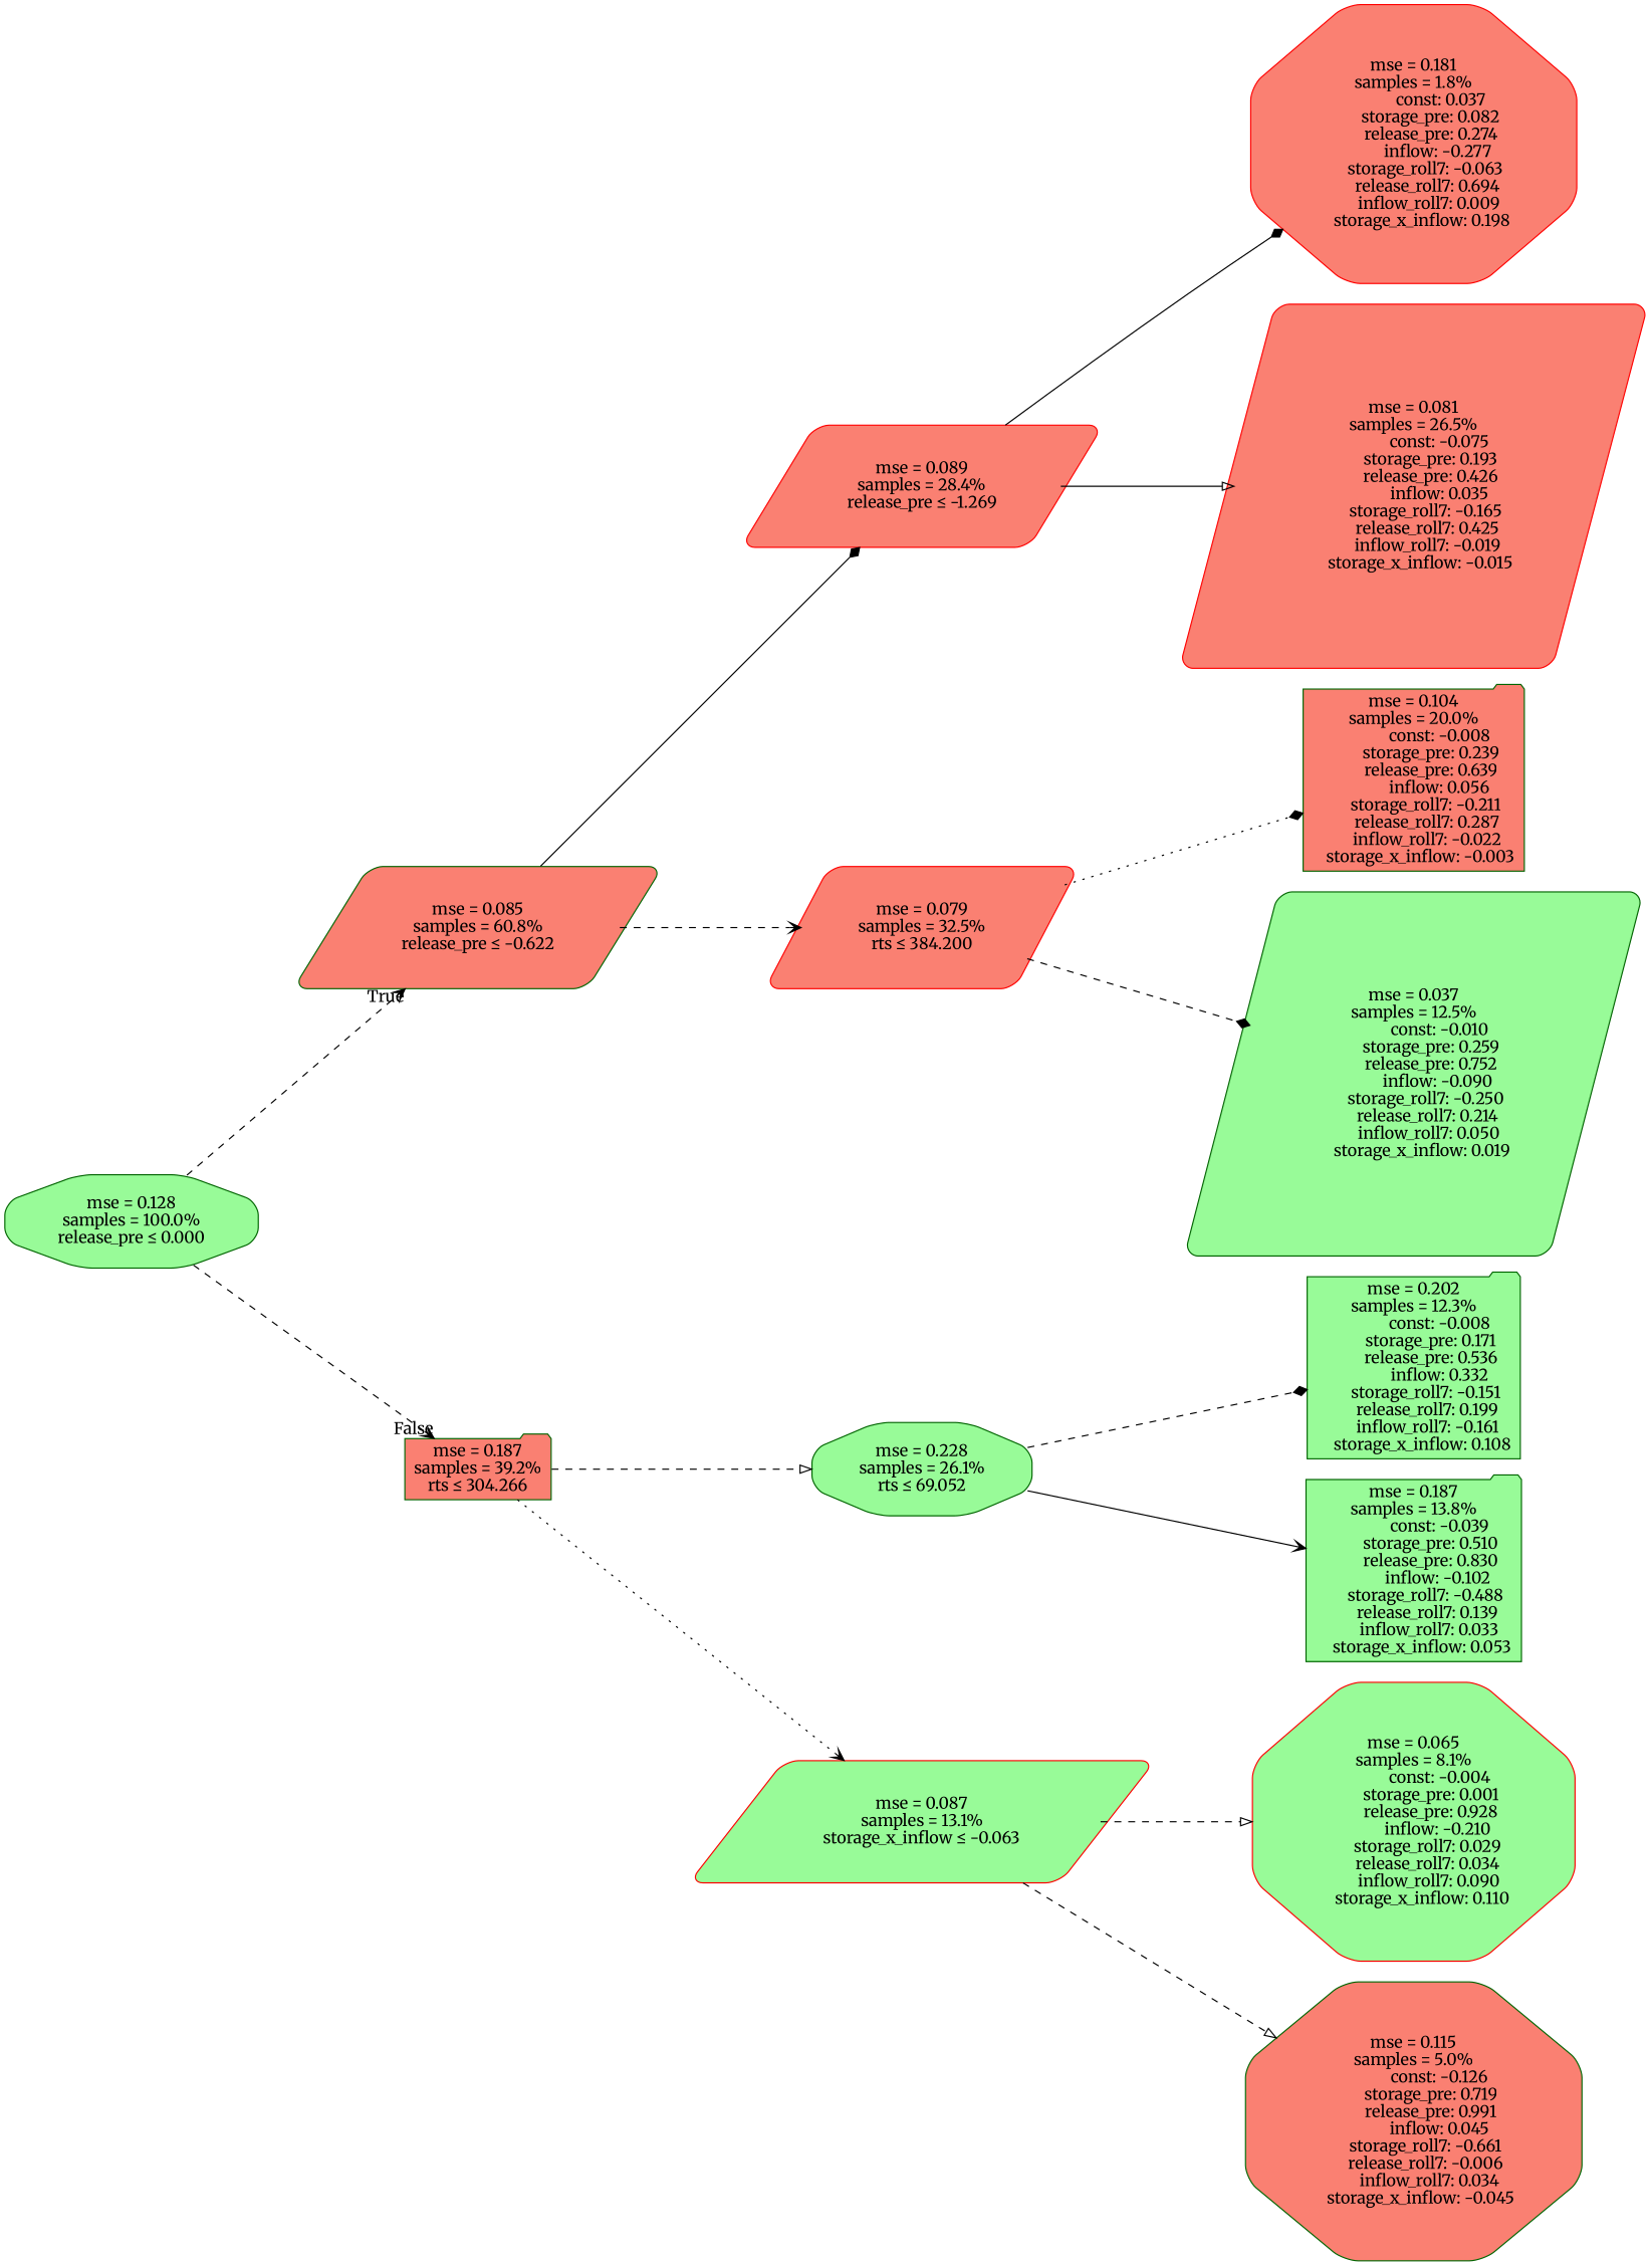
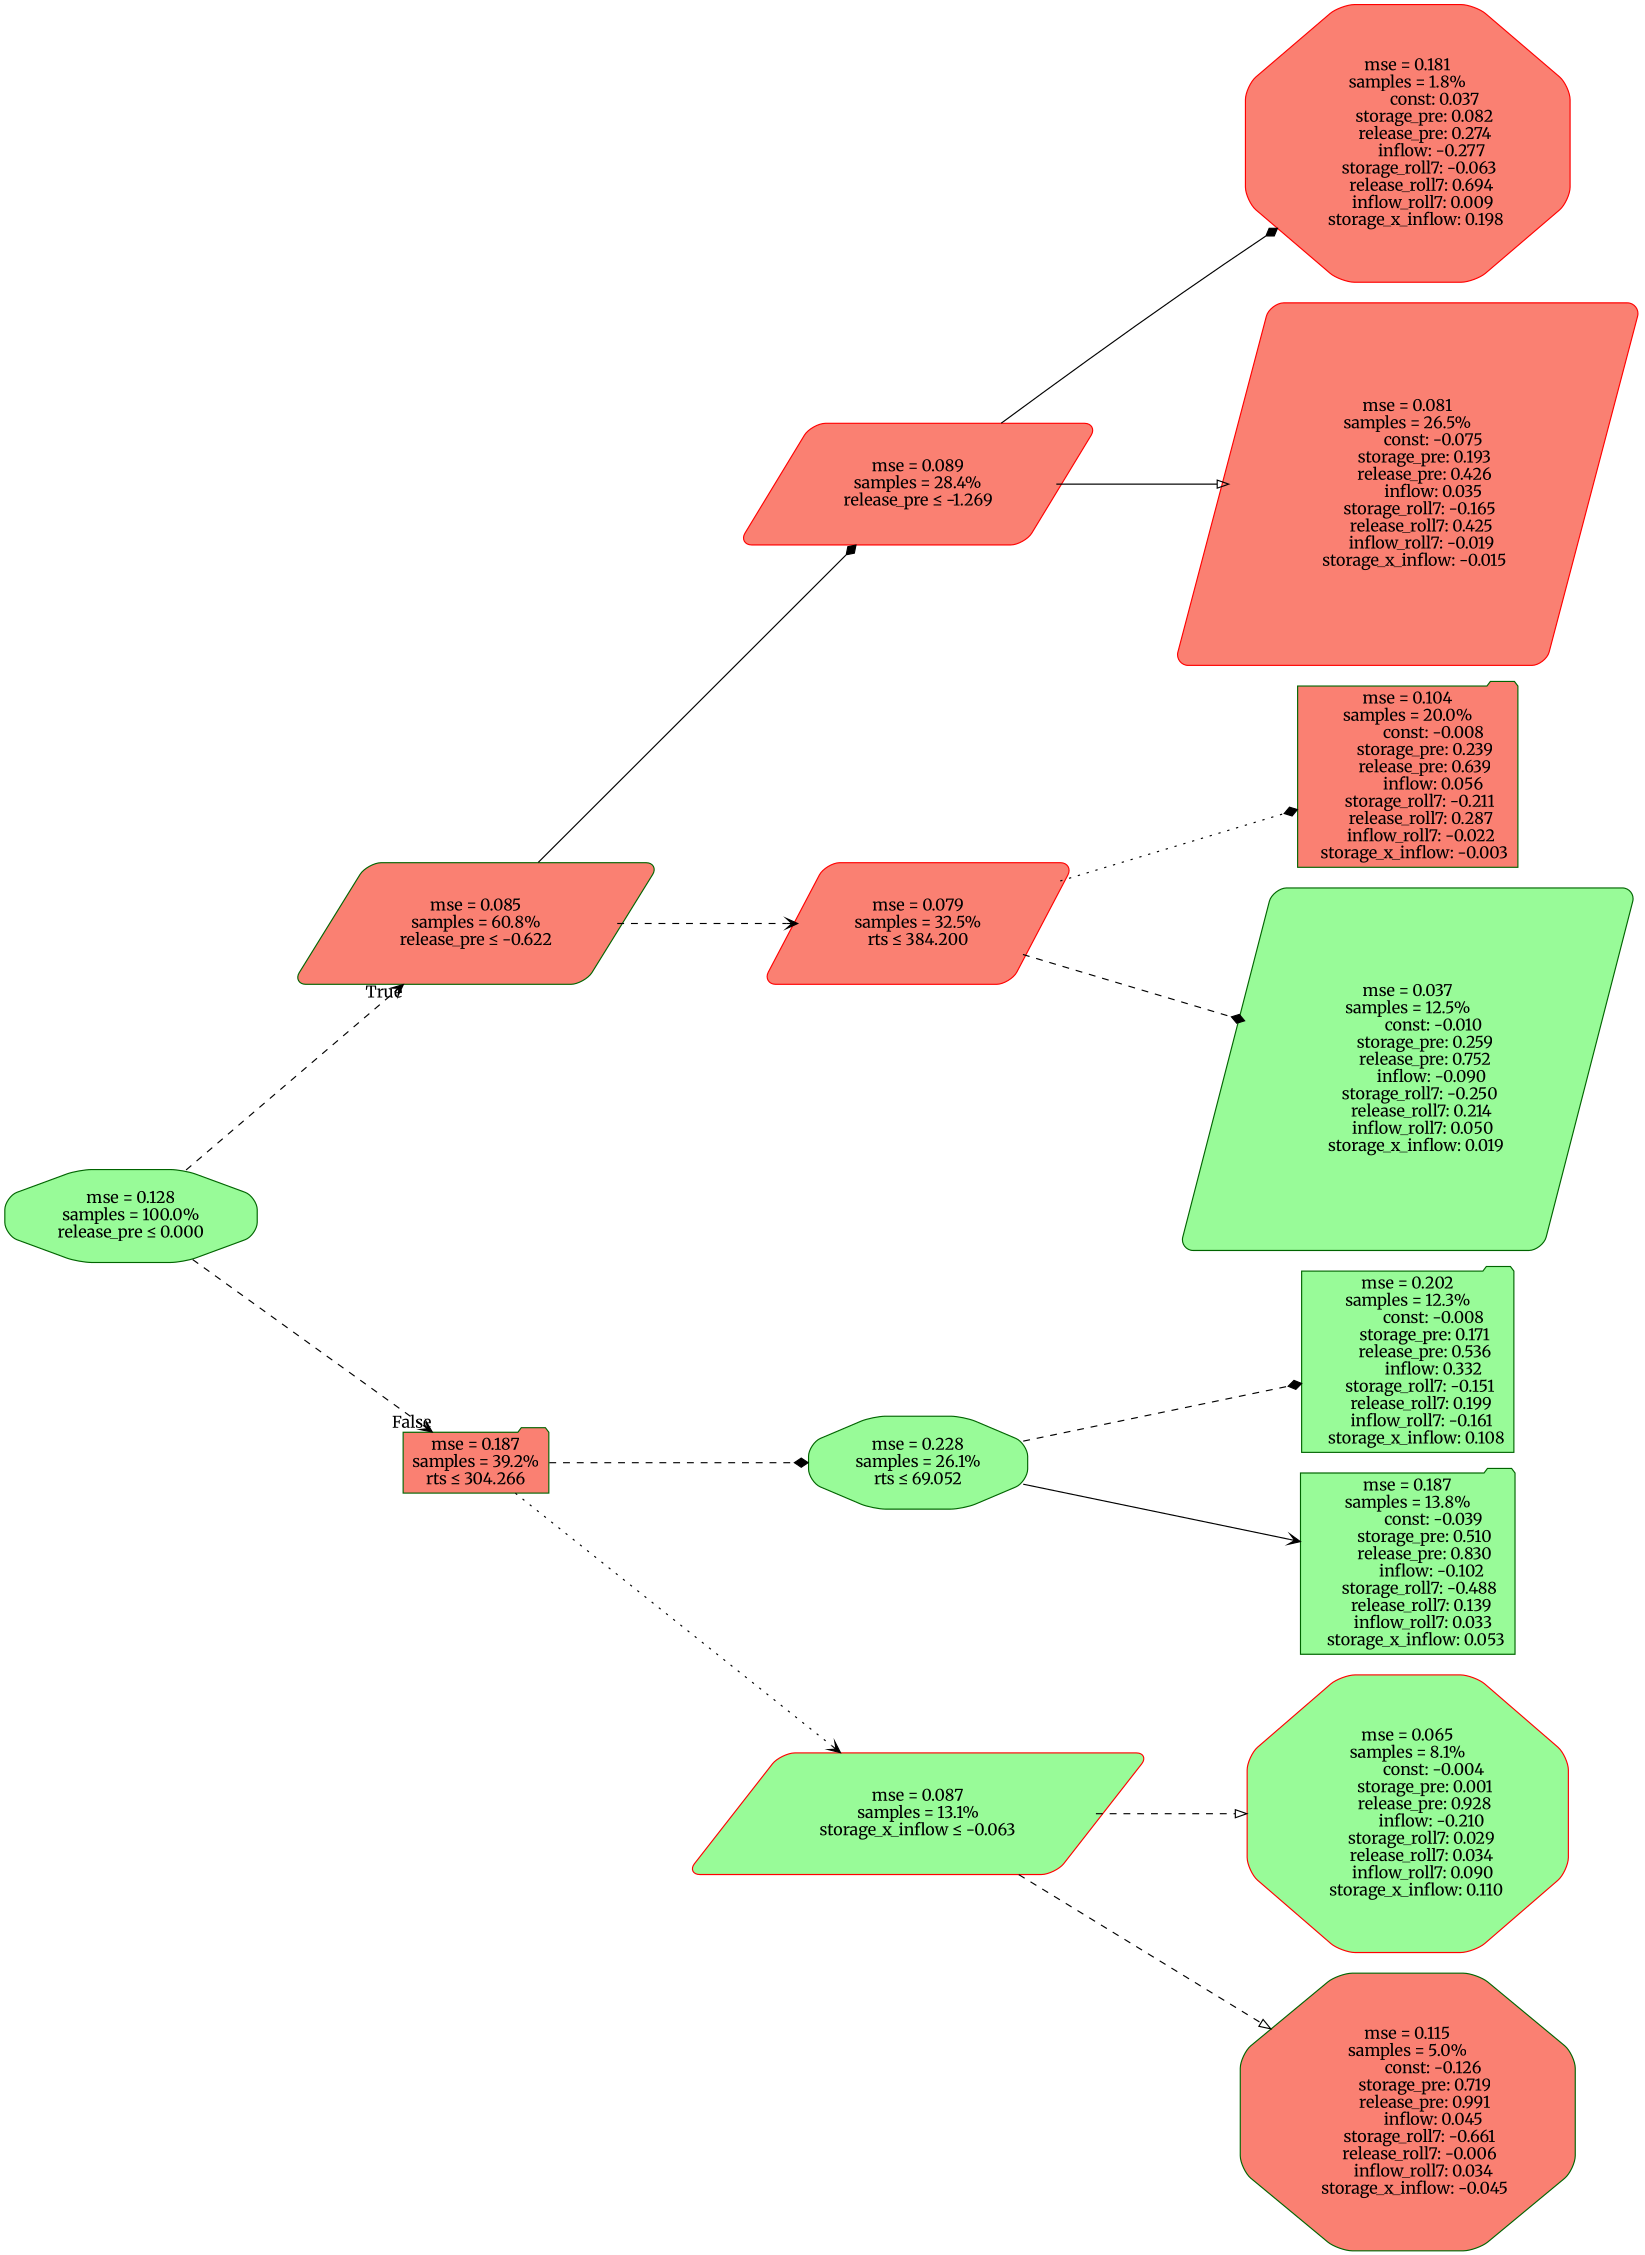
  digraph {
    fontname=Merriweather
    rankdir=LR
    node [color=darkgreen fillcolor=salmon fontname=Merriweather shape=parallelogram style="filled, rounded"]
    edge [arrowhead=vee fontname=Merriweather style=dashed]
    n1 [fillcolor=palegreen label="mse = 0.128\nsamples = 100.0%\nrelease_pre &le; 0.000" shape=octagon]
    n2 [label="mse = 0.085\nsamples = 60.8%\nrelease_pre &le; -0.622"]
    n3 [label="mse = 0.187\nsamples = 39.2%\nrts &le; 304.266" shape=folder]
    n4 [color=red label="mse = 0.089\nsamples = 28.4%\nrelease_pre &le; -1.269"]
    n5 [color=red label="mse = 0.079\nsamples = 32.5%\nrts &le; 384.200"]
    n6 [fillcolor=palegreen label="mse = 0.228\nsamples = 26.1%\nrts &le; 69.052" shape=octagon]
    n7 [color=red fillcolor=palegreen label="mse = 0.087\nsamples = 13.1%\nstorage_x_inflow &le; -0.063"]
    n8 [color=red label="mse = 0.181\nsamples = 1.8%\n                const: 0.037\n          storage_pre: 0.082\n          release_pre: 0.274\n              inflow: -0.277\n       storage_roll7: -0.063\n        release_roll7: 0.694\n         inflow_roll7: 0.009\n     storage_x_inflow: 0.198" shape=octagon]
    n9 [color=red label="mse = 0.081\nsamples = 26.5%\n               const: -0.075\n          storage_pre: 0.193\n          release_pre: 0.426\n               inflow: 0.035\n       storage_roll7: -0.165\n        release_roll7: 0.425\n        inflow_roll7: -0.019\n    storage_x_inflow: -0.015"]
    n10 [label="mse = 0.104\nsamples = 20.0%\n               const: -0.008\n          storage_pre: 0.239\n          release_pre: 0.639\n               inflow: 0.056\n       storage_roll7: -0.211\n        release_roll7: 0.287\n        inflow_roll7: -0.022\n    storage_x_inflow: -0.003" shape=folder]
    n11 [fillcolor=palegreen label="mse = 0.037\nsamples = 12.5%\n               const: -0.010\n          storage_pre: 0.259\n          release_pre: 0.752\n              inflow: -0.090\n       storage_roll7: -0.250\n        release_roll7: 0.214\n         inflow_roll7: 0.050\n     storage_x_inflow: 0.019"]
    n12 [fillcolor=palegreen label="mse = 0.202\nsamples = 12.3%\n               const: -0.008\n          storage_pre: 0.171\n          release_pre: 0.536\n               inflow: 0.332\n       storage_roll7: -0.151\n        release_roll7: 0.199\n        inflow_roll7: -0.161\n     storage_x_inflow: 0.108" shape=folder]
    n13 [fillcolor=palegreen label="mse = 0.187\nsamples = 13.8%\n               const: -0.039\n          storage_pre: 0.510\n          release_pre: 0.830\n              inflow: -0.102\n       storage_roll7: -0.488\n        release_roll7: 0.139\n         inflow_roll7: 0.033\n     storage_x_inflow: 0.053" shape=folder]
    n14 [color=red fillcolor=palegreen label="mse = 0.065\nsamples = 8.1%\n               const: -0.004\n          storage_pre: 0.001\n          release_pre: 0.928\n              inflow: -0.210\n        storage_roll7: 0.029\n        release_roll7: 0.034\n         inflow_roll7: 0.090\n     storage_x_inflow: 0.110" shape=octagon]
    n15 [label="mse = 0.115\nsamples = 5.0%\n               const: -0.126\n          storage_pre: 0.719\n          release_pre: 0.991\n               inflow: 0.045\n       storage_roll7: -0.661\n       release_roll7: -0.006\n         inflow_roll7: 0.034\n    storage_x_inflow: -0.045" shape=octagon]
    n1 -> n2 [headlabel=True labelangle=45 labeldistance=2.5]
    n1 -> n3 [headlabel=False labelangle=-45 labeldistance=2.5]
    n2 -> n4 [arrowhead=diamond style=solid]
    n2 -> n5
-   n3 -> n6 [arrowhead=onormal]
+   n3 -> n6 [arrowhead=diamond]
    n3 -> n7 [style=dotted]
    n4 -> n8 [arrowhead=diamond style=solid]
    n4 -> n9 [arrowhead=onormal style=solid]
    n5 -> n10 [arrowhead=diamond style=dotted]
    n5 -> n11 [arrowhead=diamond]
    n6 -> n12 [arrowhead=diamond]
    n6 -> n13 [style=solid]
    n7 -> n14 [arrowhead=onormal]
    n7 -> n15 [arrowhead=onormal]
  }
